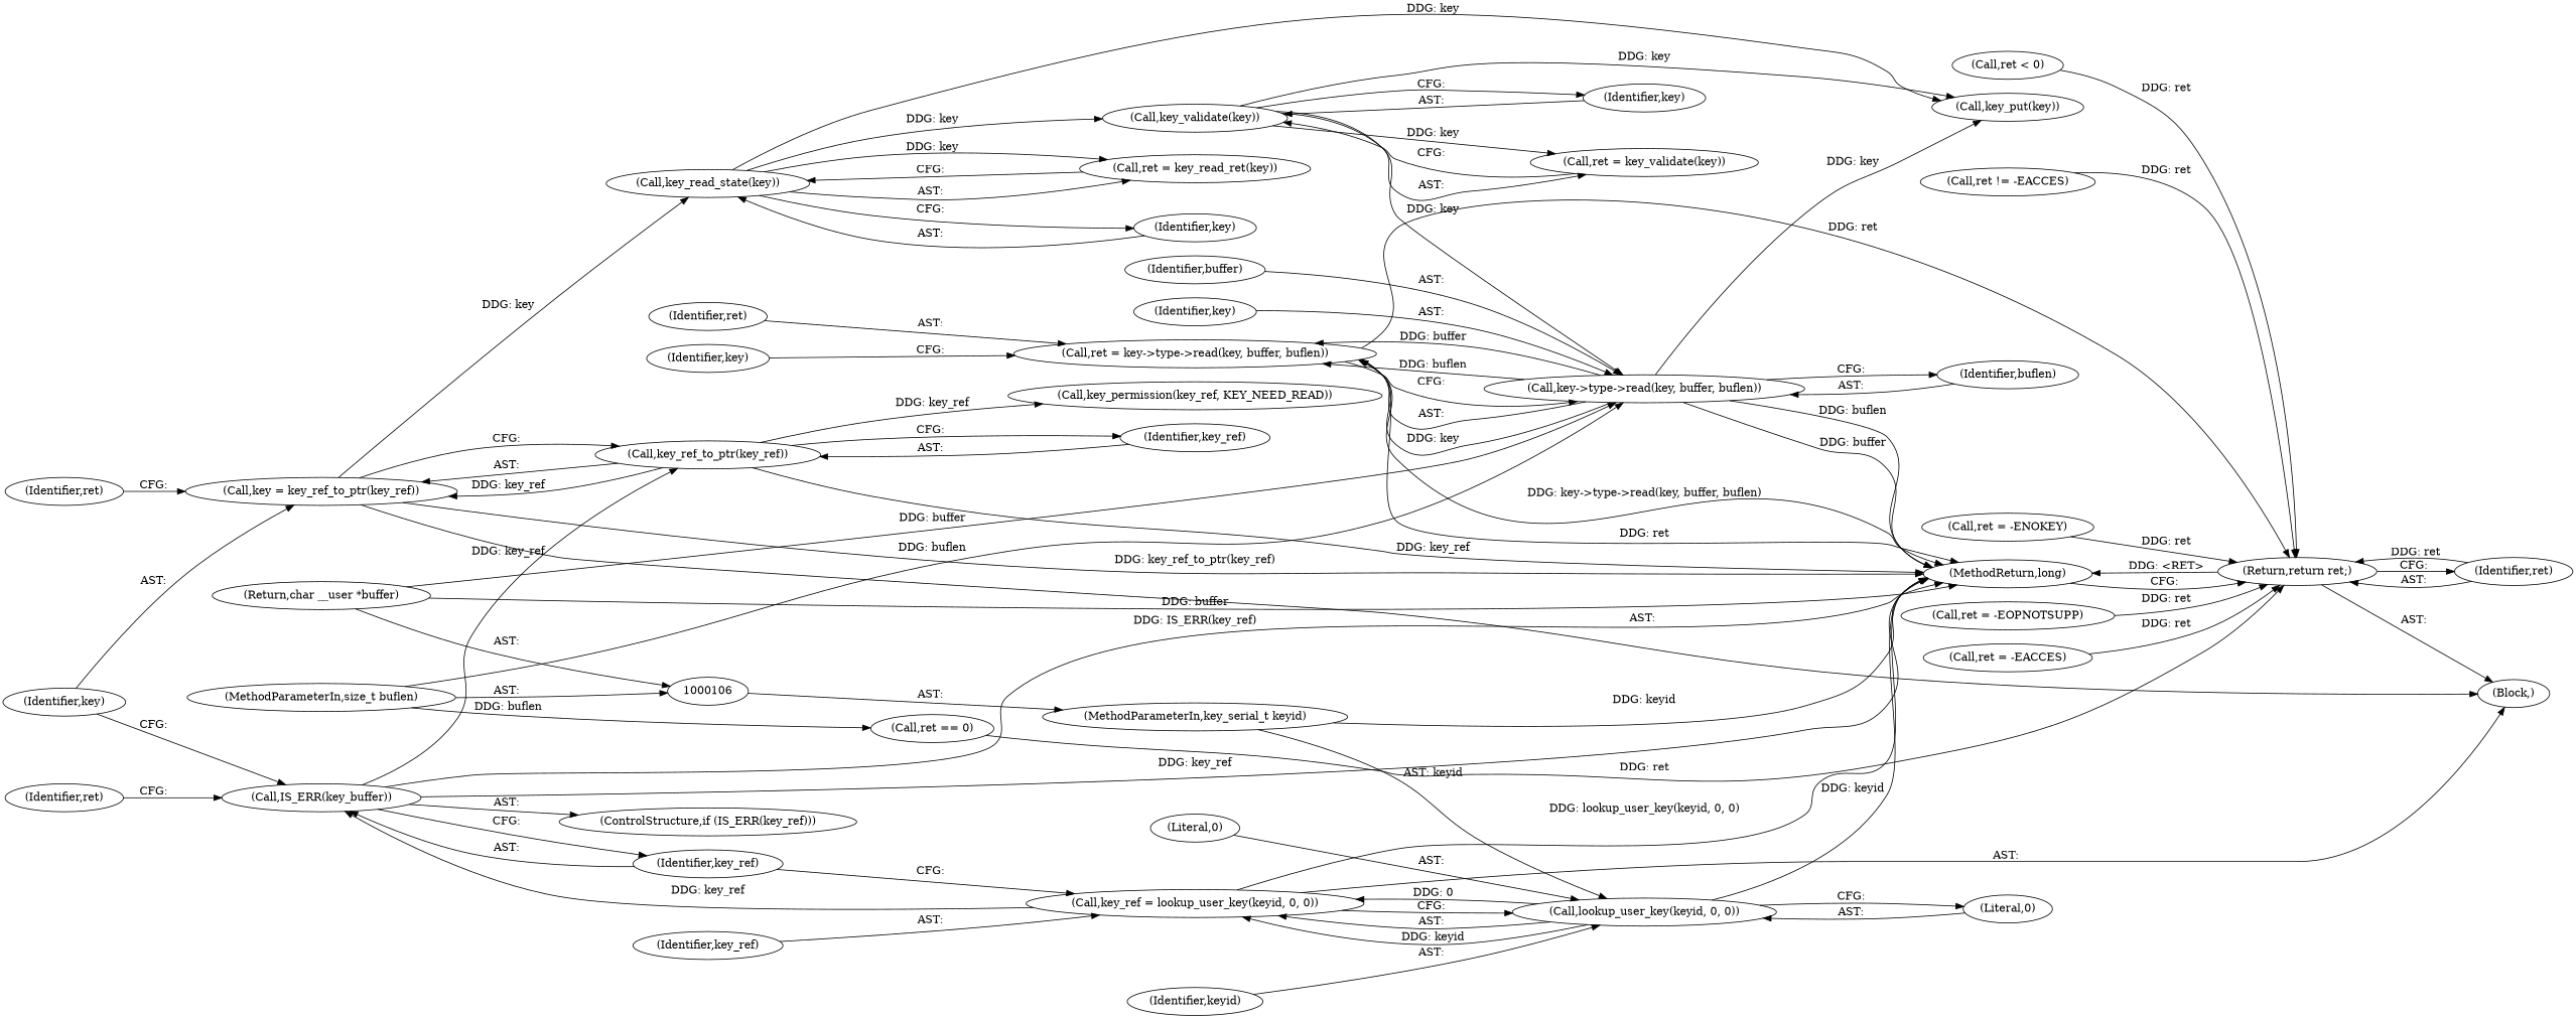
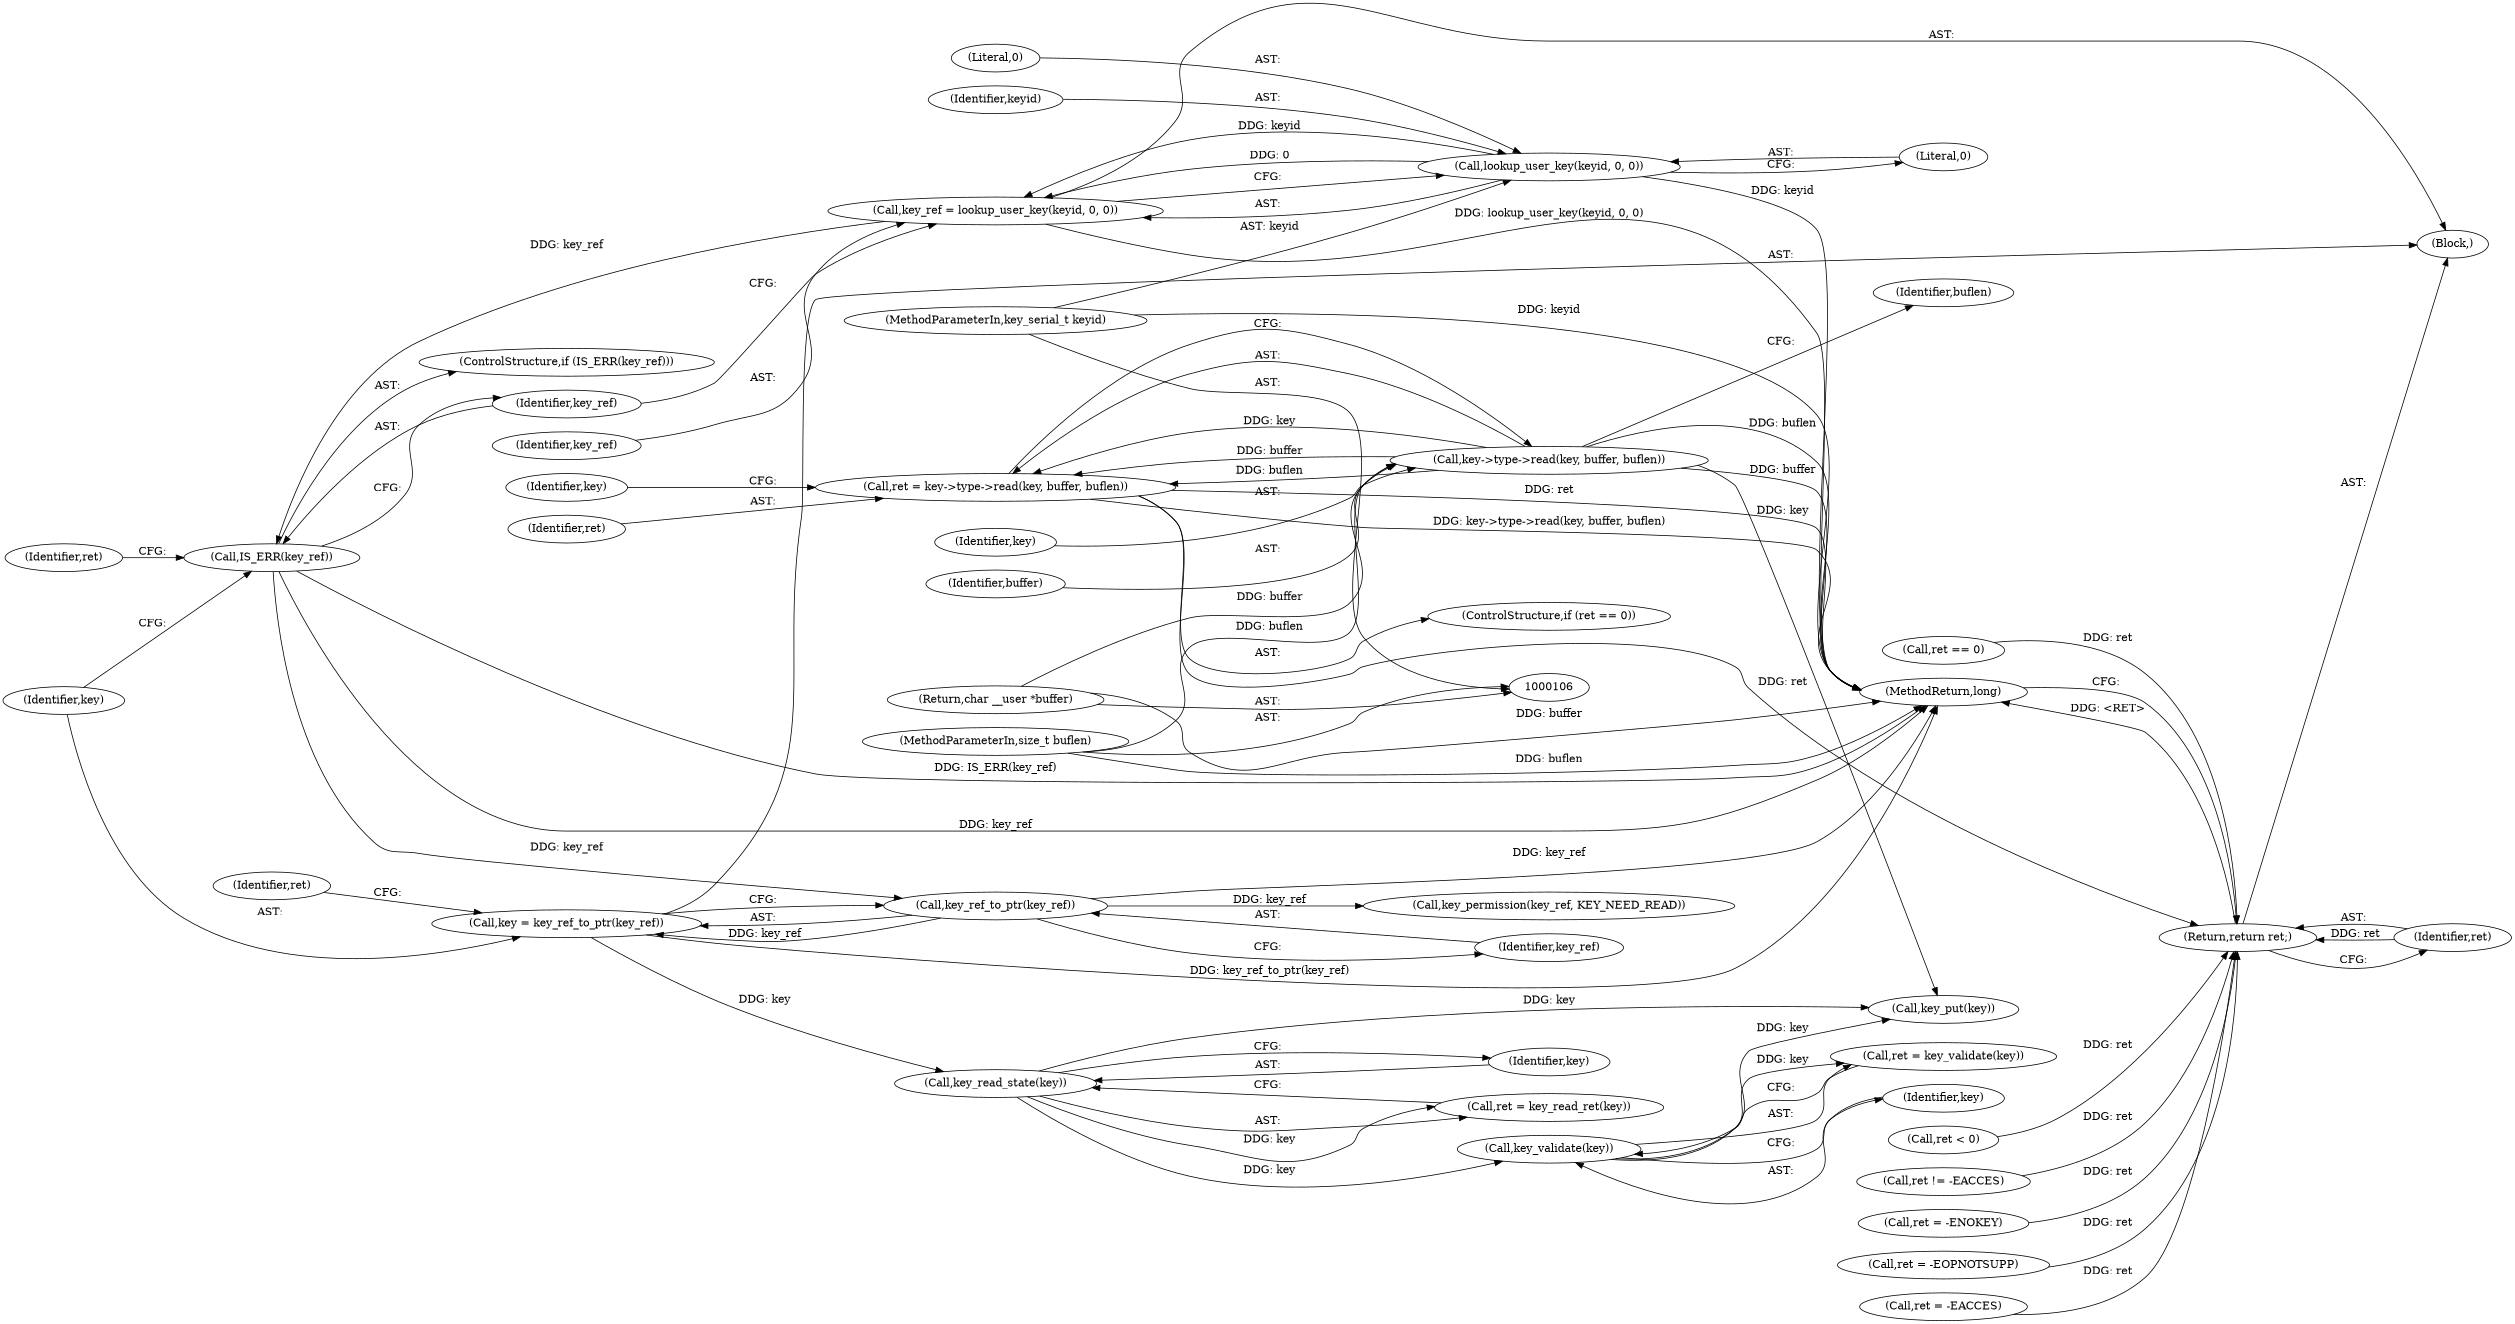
  digraph {
    rankdir=LR
    n1 [label="(Call,ret = key->type->read(key, buffer, buflen))"]
    n2 [label="(Call,key->type->read(key, buffer, buflen))"]
    n3 [label="(Return,return ret;)"]
    n4 [label="(MethodReturn,long)"]
+   n5 [label="(ControlStructure,if (ret == 0))"]
    n6 [label="(Identifier,buflen)"]
    n7 [label="(Call,key_put(key))"]
    n8 [label="(Block,)"]
    n9 [label="(Identifier,ret)"]
    n10 [label="(Call,key_validate(key))"]
    n11 [label="(Call,ret = key_validate(key))"]
    n12 [label="(Identifier,key)"]
    n13 [label="(Call,key_read_state(key))"]
    n14 [label="(Call,ret = key_read_ret(key))"]
    n15 [label="(Identifier,key)"]
    n16 [label="(Call,key = key_ref_to_ptr(key_ref))"]
    n17 [label="(Call,key_ref_to_ptr(key_ref))"]
    n18 [label="(Identifier,key_ref)"]
    n19 [label="(Call,key_permission(key_ref, KEY_NEED_READ))"]
-   n20 [label="(Call,IS_ERR(key_buffer))"]
+   n20 [label="(Call,IS_ERR(key_ref))"]
    n21 [label="(Identifier,key_ref)"]
    n22 [label="(ControlStructure,if (IS_ERR(key_ref)))"]
    n23 [label="(Call,key_ref = lookup_user_key(keyid, 0, 0))"]
    n24 [label="(Call,lookup_user_key(keyid, 0, 0))"]
    n25 [label="(Literal,0)"]
    n26 [label="(MethodParameterIn,key_serial_t keyid)"]
    1000106
    n28 [label="(Return,char __user *buffer)"]
    n29 [label="(MethodParameterIn,size_t buflen)"]
    n30 [label="(Call,ret < 0)"]
    n31 [label="(Call,ret != -EACCES)"]
    n32 [label="(Call,ret = -ENOKEY)"]
    n33 [label="(Identifier,key)"]
    n34 [label="(Identifier,key_ref)"]
    n35 [label="(Identifier,key)"]
    n36 [label="(Identifier,key)"]
    n37 [label="(Call,ret = -EOPNOTSUPP)"]
    n38 [label="(Identifier,ret)"]
    n39 [label="(Literal,0)"]
    n40 [label="(Identifier,buffer)"]
    n41 [label="(Identifier,keyid)"]
    n42 [label="(Call,ret = -EACCES)"]
    n43 [label="(Identifier,ret)"]
    n44 [label="(Call,ret == 0)"]
    n45 [label="(Identifier,ret)"]
    n1 -> n2 [label="CFG: "]
    n1 -> n3 [label="DDG: ret"]
    n1 -> n4 [label="DDG: ret"]
    n1 -> n4 [label="DDG: key->type->read(key, buffer, buflen)"]
+   n1 -> n5 [label="AST: "]
    n2 -> n1 [label="AST: "]
    n2 -> n1 [label="DDG: key"]
    n2 -> n1 [label="DDG: buffer"]
    n2 -> n1 [label="DDG: buflen"]
    n2 -> n4 [label="DDG: buffer"]
    n2 -> n4 [label="DDG: buflen"]
    n2 -> n6 [label="CFG: "]
    n2 -> n7 [label="DDG: key"]
    n3 -> n4 [label="DDG: <RET>"]
    n3 -> n8 [label="AST: "]
    n3 -> n9 [label="CFG: "]
    n4 -> n3 [label="CFG: "]
-   n6 -> n2 [label="AST: "]
    n9 -> n3 [label="AST: "]
    n9 -> n3 [label="DDG: ret"]
-   n10 -> n2 [label="DDG: key"]
    n10 -> n7 [label="DDG: key"]
    n10 -> n11 [label="AST: "]
    n10 -> n11 [label="DDG: key"]
    n10 -> n12 [label="CFG: "]
    n11 -> n10 [label="CFG: "]
    n12 -> n10 [label="AST: "]
    n13 -> n7 [label="DDG: key"]
    n13 -> n10 [label="DDG: key"]
    n13 -> n14 [label="AST: "]
    n13 -> n14 [label="DDG: key"]
    n13 -> n15 [label="CFG: "]
    n14 -> n13 [label="CFG: "]
    n15 -> n13 [label="AST: "]
    n16 -> n4 [label="DDG: key_ref_to_ptr(key_ref)"]
    n16 -> n8 [label="AST: "]
    n16 -> n13 [label="DDG: key"]
    n16 -> n17 [label="CFG: "]
    n17 -> n4 [label="DDG: key_ref"]
    n17 -> n16 [label="AST: "]
    n17 -> n16 [label="DDG: key_ref"]
    n17 -> n18 [label="CFG: "]
    n17 -> n19 [label="DDG: key_ref"]
    n18 -> n17 [label="AST: "]
    n20 -> n4 [label="DDG: IS_ERR(key_ref)"]
    n20 -> n4 [label="DDG: key_ref"]
    n20 -> n17 [label="DDG: key_ref"]
    n20 -> n21 [label="CFG: "]
    n20 -> n22 [label="AST: "]
    n21 -> n20 [label="AST: "]
    n21 -> n23 [label="CFG: "]
    n23 -> n4 [label="DDG: lookup_user_key(keyid, 0, 0)"]
    n23 -> n8 [label="AST: "]
    n23 -> n20 [label="DDG: key_ref"]
    n23 -> n24 [label="CFG: "]
    n24 -> n4 [label="DDG: keyid"]
    n24 -> n23 [label="AST: "]
    n24 -> n23 [label="DDG: keyid"]
    n24 -> n23 [label="DDG: 0"]
    n24 -> n25 [label="CFG: "]
    n25 -> n24 [label="AST: "]
    n26 -> n4 [label="DDG: keyid"]
    n26 -> n24 [label="AST: keyid"]
-   1000106 -> n26 [label="AST: "]
+   n26 -> 1000106 [label="AST: "]
    n28 -> n2 [label="DDG: buffer"]
    n28 -> n4 [label="DDG: buffer"]
    n28 -> 1000106 [label="AST: "]
    n29 -> n2 [label="DDG: buflen"]
-   n29 -> n44 [label="DDG: buflen"]
+   n29 -> n4 [label="DDG: buflen"]
    n29 -> 1000106 [label="AST: "]
    n30 -> n3 [label="DDG: ret"]
    n31 -> n3 [label="DDG: ret"]
    n32 -> n3 [label="DDG: ret"]
    n33 -> n16 [label="AST: "]
    n33 -> n20 [label="CFG: "]
    n34 -> n23 [label="AST: "]
    n35 -> n2 [label="AST: "]
    n36 -> n1 [label="CFG: "]
    n37 -> n3 [label="DDG: ret"]
    n38 -> n1 [label="AST: "]
    n39 -> n24 [label="AST: "]
    n40 -> n2 [label="AST: "]
    n41 -> n24 [label="AST: "]
    n42 -> n3 [label="DDG: ret"]
    n43 -> n20 [label="CFG: "]
    n44 -> n3 [label="DDG: ret"]
    n45 -> n16 [label="CFG: "]
  }
